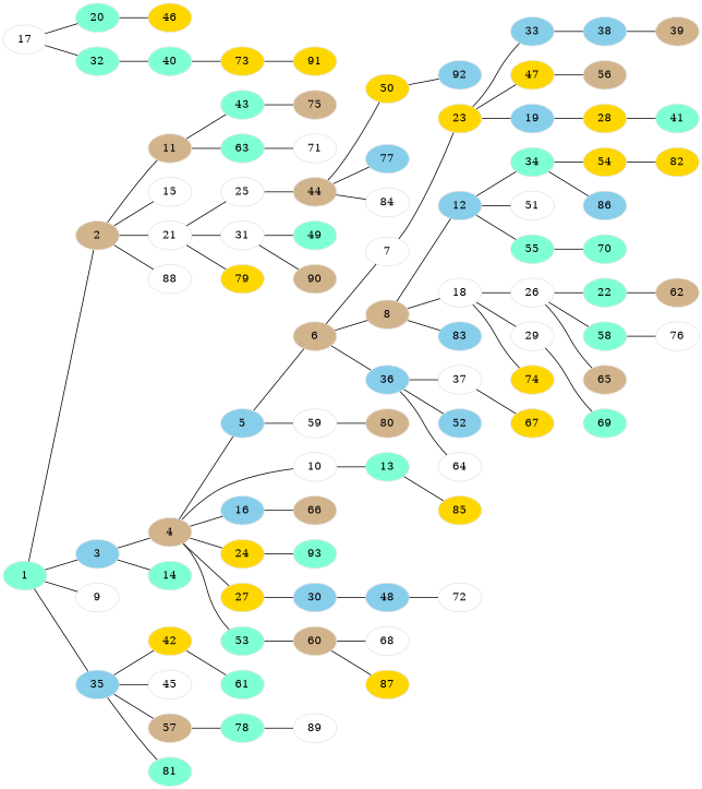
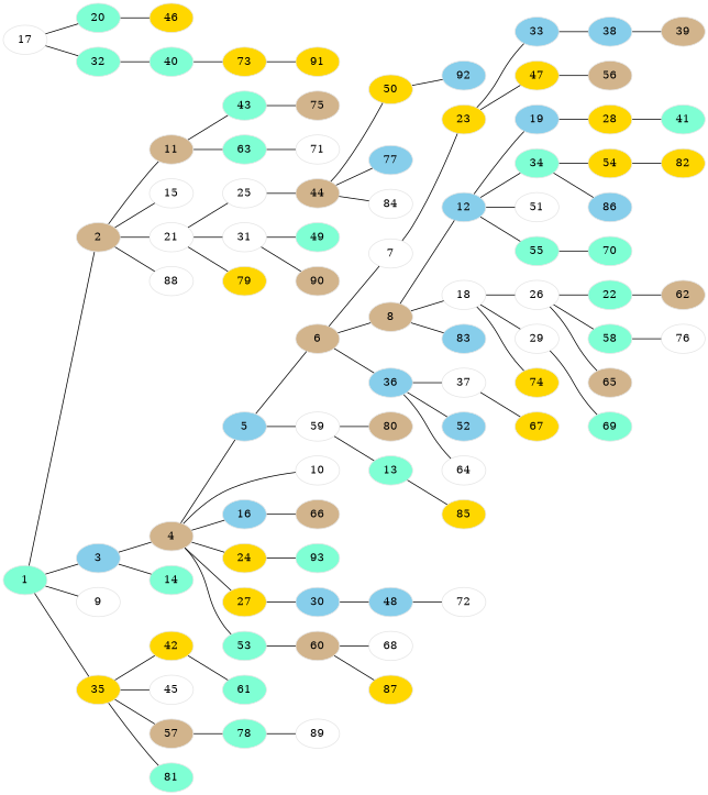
  graph {
    rankdir=LR
    node [color=gray90 fillcolor=white style=filled]
    1 [fillcolor=aquamarine]
    2 [fillcolor=tan]
    3 [fillcolor=skyblue]
    9
-   35 [fillcolor=skyblue]
+   35 [fillcolor=gold]
    11 [fillcolor=tan]
    15
    21
    88
    4 [fillcolor=tan]
    14 [fillcolor=aquamarine]
    42 [fillcolor=gold]
    45
    57 [fillcolor=tan]
    81 [fillcolor=aquamarine]
    43 [fillcolor=aquamarine]
    63 [fillcolor=aquamarine]
    25
    31
    79 [fillcolor=gold]
    5 [fillcolor=skyblue]
    10
    16 [fillcolor=skyblue]
    24 [fillcolor=gold]
    27 [fillcolor=gold]
    53 [fillcolor=aquamarine]
    6 [fillcolor=tan]
    59
    13 [fillcolor=aquamarine]
    66 [fillcolor=tan]
    93 [fillcolor=aquamarine]
    30 [fillcolor=skyblue]
    60 [fillcolor=tan]
    7
    8 [fillcolor=tan]
    36 [fillcolor=skyblue]
    80 [fillcolor=tan]
    23 [fillcolor=gold]
    12 [fillcolor=skyblue]
    18
    83 [fillcolor=skyblue]
    37
    52 [fillcolor=skyblue]
    64
    33 [fillcolor=skyblue]
    47 [fillcolor=gold]
    19 [fillcolor=skyblue]
    34 [fillcolor=aquamarine]
    51
    55 [fillcolor=aquamarine]
    26
    29
    74 [fillcolor=gold]
    85 [fillcolor=gold]
    75 [fillcolor=tan]
    71
    28 [fillcolor=gold]
    54 [fillcolor=gold]
    86 [fillcolor=skyblue]
    70 [fillcolor=aquamarine]
    20 [fillcolor=aquamarine]
    17
    32 [fillcolor=aquamarine]
    46 [fillcolor=gold]
    40 [fillcolor=aquamarine]
    22 [fillcolor=aquamarine]
    62 [fillcolor=tan]
    58 [fillcolor=aquamarine]
    65 [fillcolor=tan]
    69 [fillcolor=aquamarine]
    41 [fillcolor=aquamarine]
    44 [fillcolor=tan]
    49 [fillcolor=aquamarine]
    90 [fillcolor=tan]
    38 [fillcolor=skyblue]
    56 [fillcolor=tan]
    50 [fillcolor=gold]
    77 [fillcolor=skyblue]
    84
    76
    48 [fillcolor=skyblue]
    72
    73 [fillcolor=gold]
    39 [fillcolor=tan]
    82 [fillcolor=gold]
    61 [fillcolor=aquamarine]
    78 [fillcolor=aquamarine]
    67 [fillcolor=gold]
    91 [fillcolor=gold]
    92 [fillcolor=skyblue]
    68
    87 [fillcolor=gold]
    89
    1 -- 2
    1 -- 3
    1 -- 9
    1 -- 35
    2 -- 11
    2 -- 15
    2 -- 21
    2 -- 88
    3 -- 4
    3 -- 14
    35 -- 42
    35 -- 45
    35 -- 57
    35 -- 81
    11 -- 43
    11 -- 63
    21 -- 25
    21 -- 31
    21 -- 79
    4 -- 5
    4 -- 10
    4 -- 16
    4 -- 24
    4 -- 27
    4 -- 53
    42 -- 61
    57 -- 78
    43 -- 75
    63 -- 71
    25 -- 44
    31 -- 49
    31 -- 90
    5 -- 6
    5 -- 59
-   10 -- 13
+   59 -- 13
    16 -- 66
    24 -- 93
    27 -- 30
    53 -- 60
    6 -- 7
    6 -- 8
    6 -- 36
    59 -- 80
    13 -- 85
    30 -- 48
    60 -- 68
    60 -- 87
    7 -- 23
    8 -- 12
    8 -- 18
    8 -- 83
    36 -- 37
    36 -- 52
    36 -- 64
    23 -- 33
    23 -- 47
-   23 -- 19
+   12 -- 19
    12 -- 34
    12 -- 51
    12 -- 55
    18 -- 26
    18 -- 29
    18 -- 74
    37 -- 67
    33 -- 38
    47 -- 56
    19 -- 28
    34 -- 54
    34 -- 86
    55 -- 70
    26 -- 22
    26 -- 58
    26 -- 65
    29 -- 69
    28 -- 41
    54 -- 82
    20 -- 46
    17 -- 20
    17 -- 32
    32 -- 40
    40 -- 73
    22 -- 62
    58 -- 76
    44 -- 50
    44 -- 77
    44 -- 84
    38 -- 39
    50 -- 92
    48 -- 72
    73 -- 91
    78 -- 89
  }
